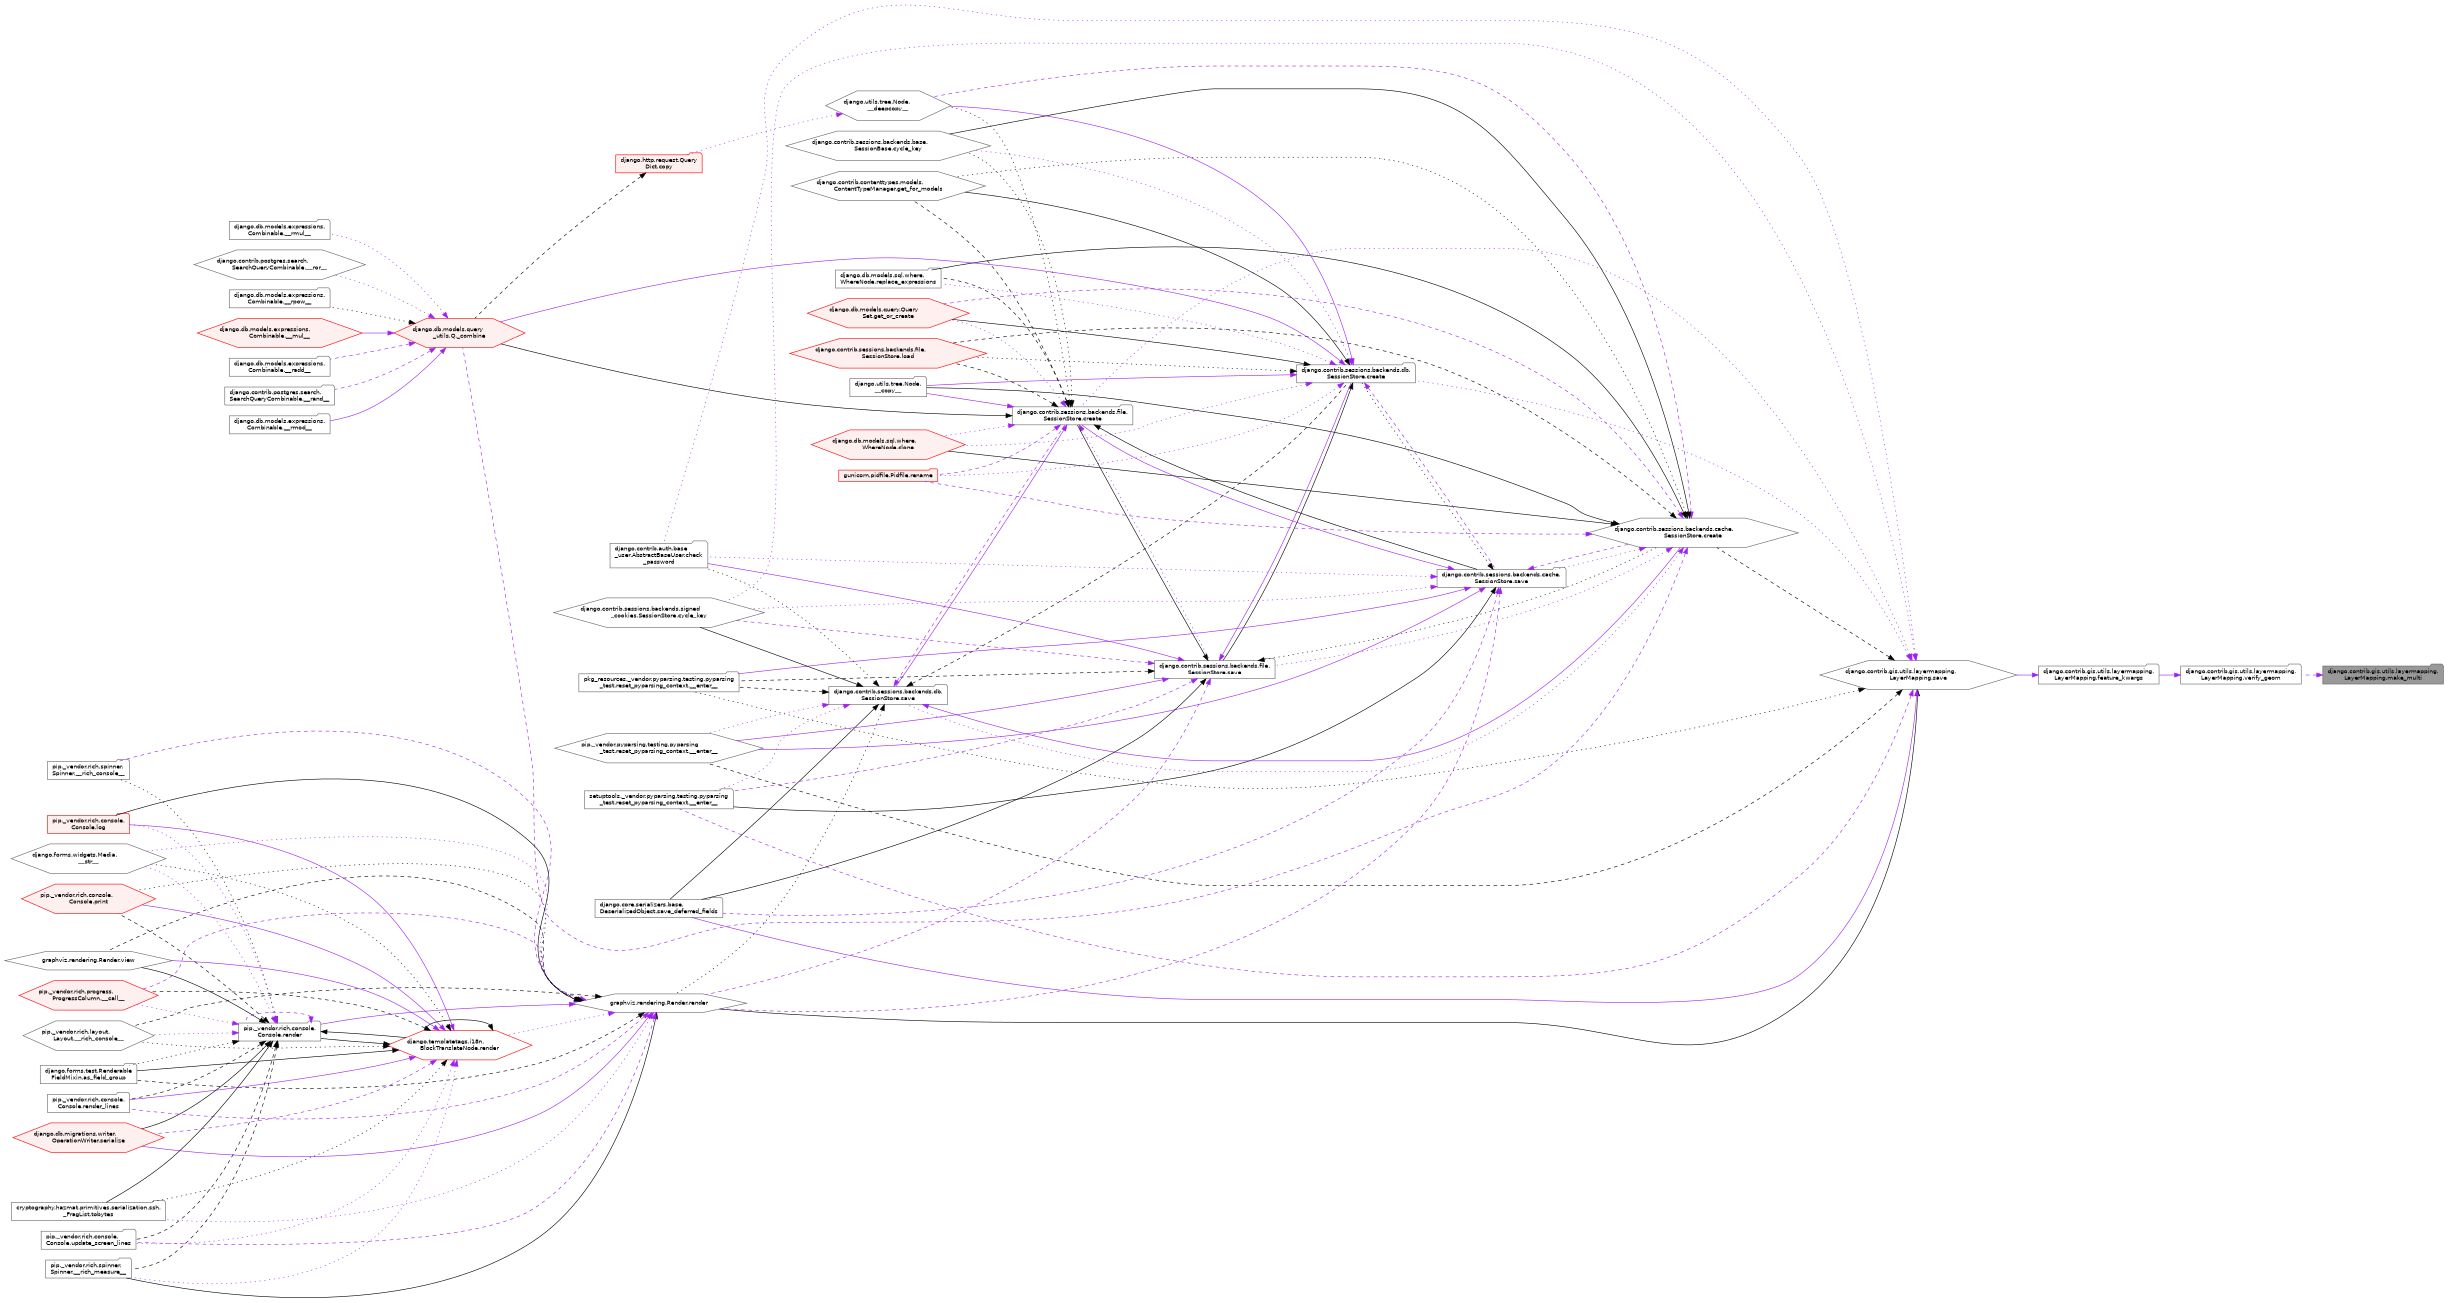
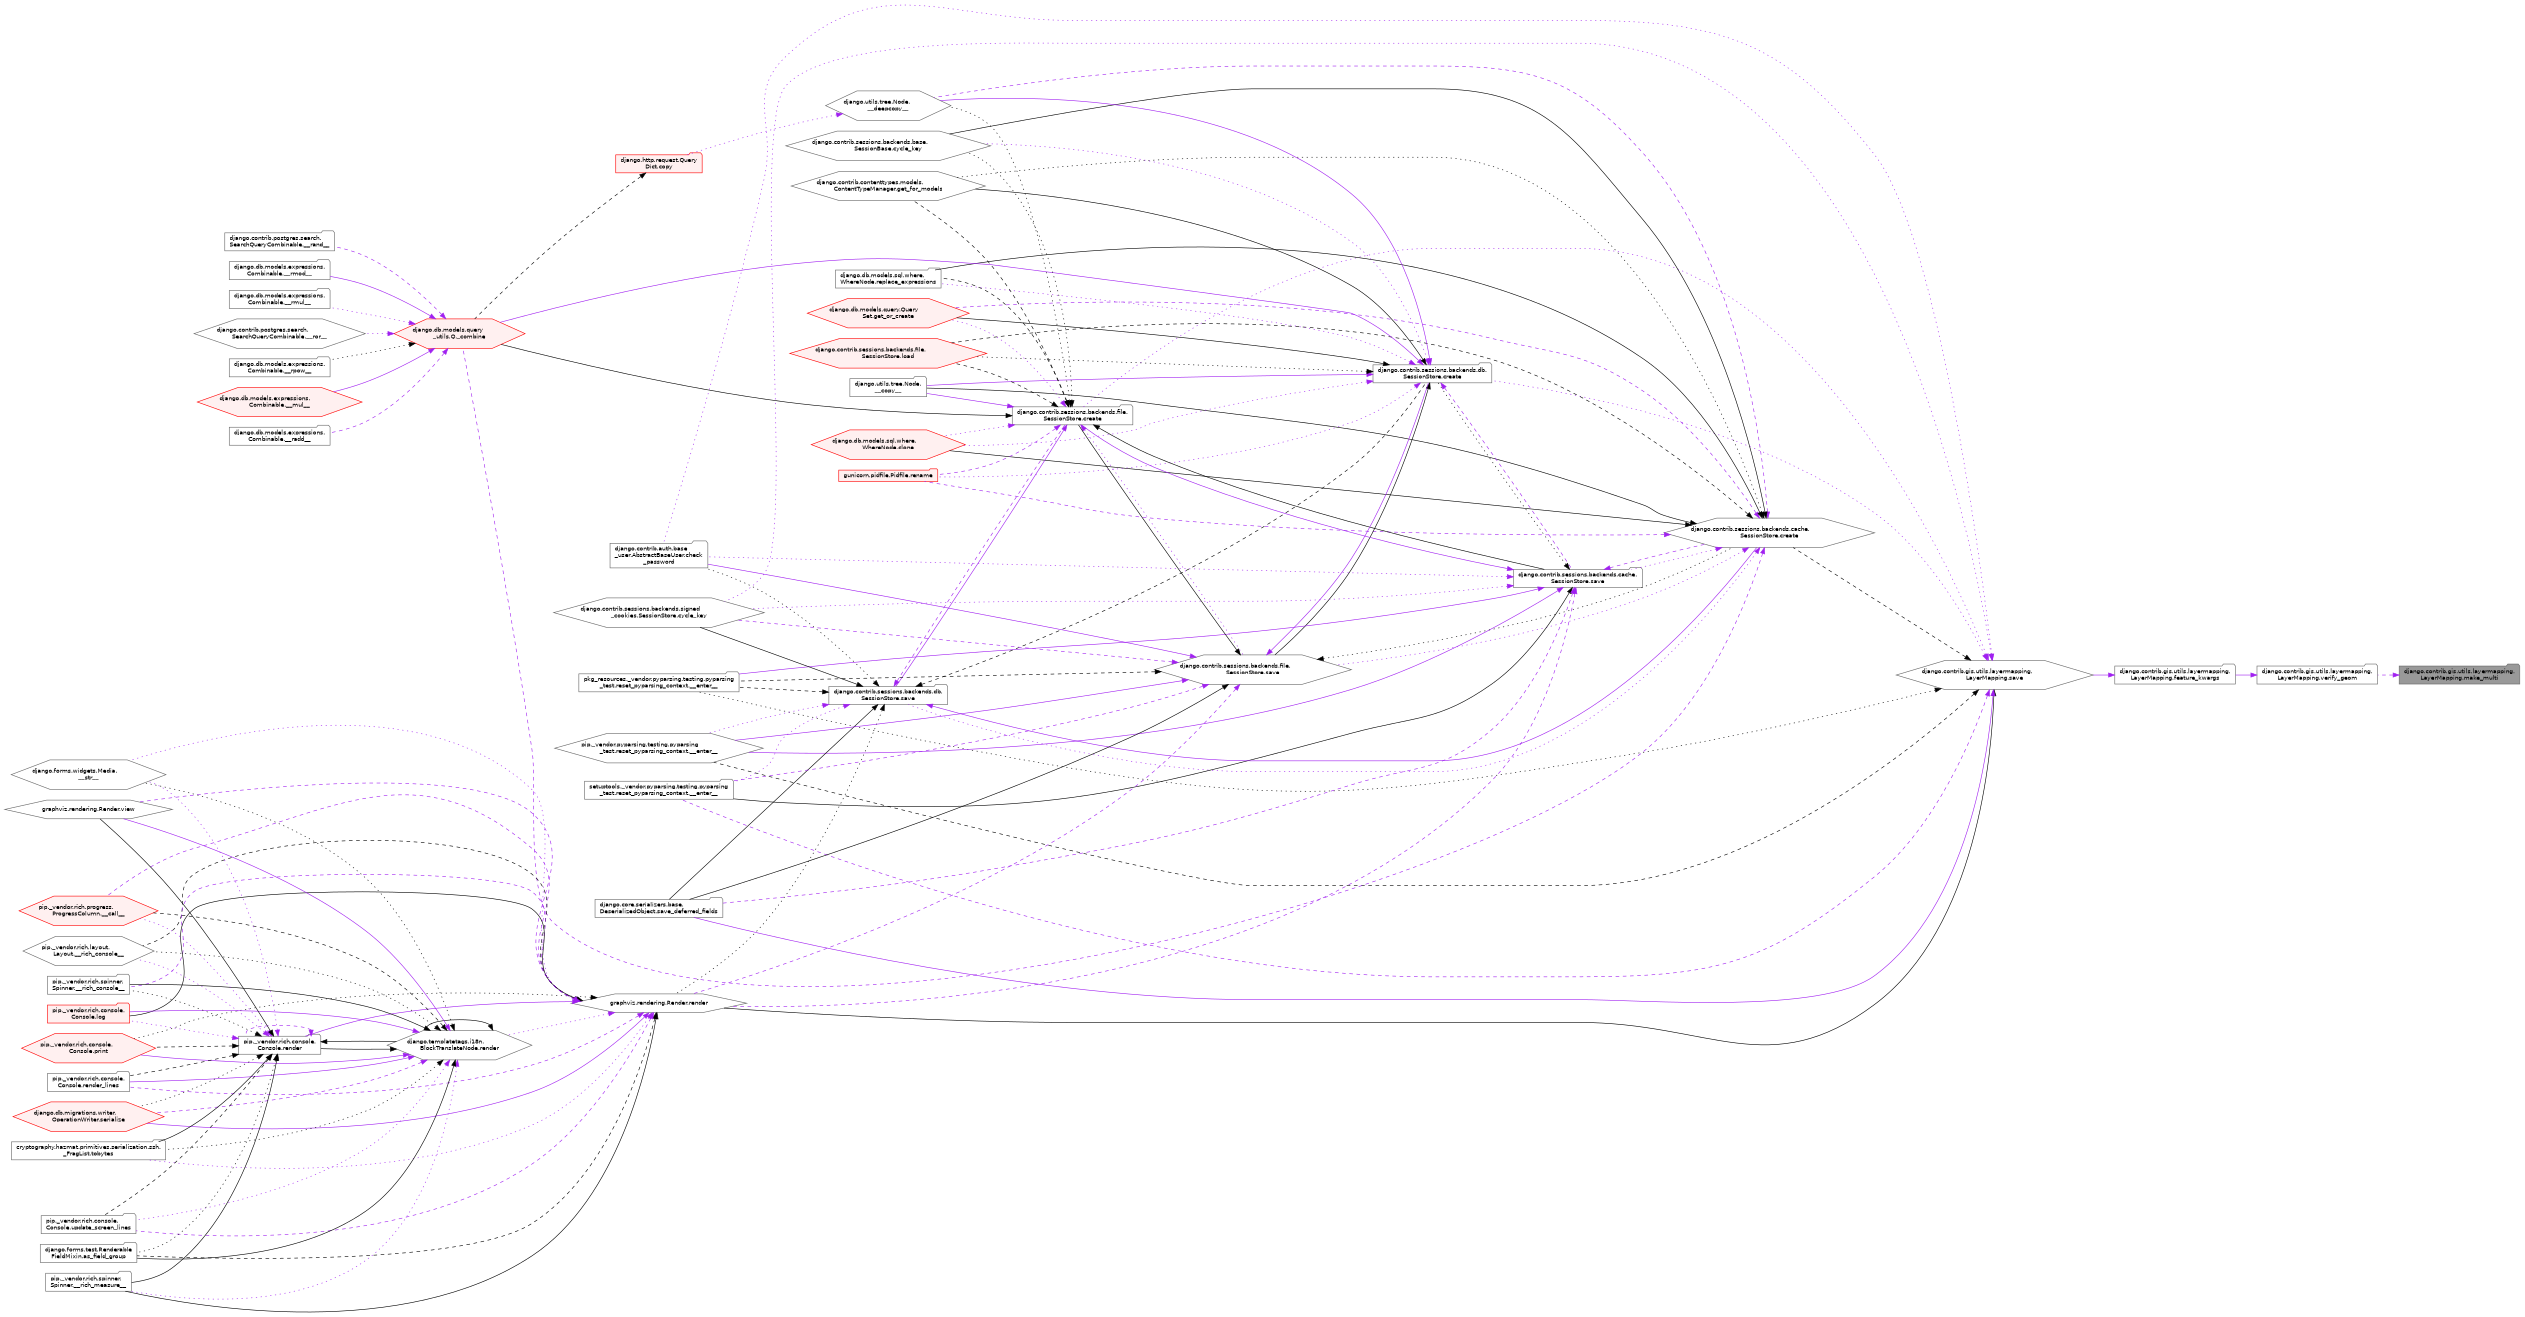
  digraph {
    rankdir=RL
    node [color=grey40 fillcolor=white fontname=Helvetica fontsize=10 shape=folder style=filled]
    edge [color=purple dir=back fontname=Helvetica fontsize=10 labelfontname=Helvetica labelfontsize=10 style=solid]
    n1 [color=gray40 fillcolor=grey60 fontcolor=black height=0.2 label="django.contrib.gis.utils.layermapping.\lLayerMapping.make_multi" width=0.4]
    n2 [height=0.2 label="django.contrib.gis.utils.layermapping.\lLayerMapping.verify_geom" width=0.4]
    n3 [height=0.2 label="django.contrib.gis.utils.layermapping.\lLayerMapping.feature_kwargs" width=0.4]
    n4 [height=0.2 label="django.contrib.gis.utils.layermapping.\lLayerMapping.save" shape=hexagon width=0.4]
    n5 [height=0.2 label="pip._vendor.pyparsing.testing.pyparsing\l_test.reset_pyparsing_context.__enter__" shape=hexagon width=0.4]
    n6 [height=0.2 label="pkg_resources._vendor.pyparsing.testing.pyparsing\l_test.reset_pyparsing_context.__enter__" width=0.4]
    n7 [height=0.2 label="setuptools._vendor.pyparsing.testing.pyparsing\l_test.reset_pyparsing_context.__enter__" width=0.4]
    n8 [height=0.2 label="django.contrib.auth.base\l_user.AbstractBaseUser.check\l_password" width=0.4]
    n9 [height=0.2 label="django.contrib.sessions.backends.cache.\lSessionStore.create" shape=hexagon width=0.4]
    n10 [height=0.2 label="django.contrib.sessions.backends.db.\lSessionStore.create" width=0.4]
    n11 [height=0.2 label="django.contrib.sessions.backends.file.\lSessionStore.create" width=0.4]
    n12 [height=0.2 label="django.contrib.sessions.backends.signed\l_cookies.SessionStore.cycle_key" shape=hexagon width=0.4]
    n13 [height=0.2 label="graphviz.rendering.Render.render" shape=hexagon width=0.4]
    n14 [height=0.2 label="django.core.serializers.base.\lDeserializedObject.save_deferred_fields" width=0.4]
    n15 [height=0.2 label="django.utils.tree.Node.\l__copy__" width=0.4]
    n16 [height=0.2 label="django.utils.tree.Node.\l__deepcopy__" shape=hexagon width=0.4]
    n17 [color=red fillcolor="#FFF0F0" height=0.2 label="django.db.models.query\l_utils.Q._combine" shape=hexagon width=0.4]
    n18 [color=red fillcolor="#FFF0F0" height=0.2 label="django.db.models.sql.where.\lWhereNode.clone" shape=hexagon width=0.4]
    n19 [height=0.2 label="django.contrib.sessions.backends.base.\lSessionBase.cycle_key" shape=hexagon width=0.4]
    n20 [height=0.2 label="django.contrib.contenttypes.models.\lContentTypeManager.get_for_models" shape=hexagon width=0.4]
    n21 [color=red fillcolor="#FFF0F0" height=0.2 label="django.db.models.query.Query\lSet.get_or_create" shape=hexagon width=0.4]
    n22 [color=red fillcolor="#FFF0F0" height=0.2 label="django.contrib.sessions.backends.file.\lSessionStore.load" shape=hexagon width=0.4]
    n23 [color=red fillcolor="#FFF0F0" height=0.2 label="gunicorn.pidfile.Pidfile.rename" width=0.4]
    n24 [height=0.2 label="django.db.models.sql.where.\lWhereNode.replace_expressions" width=0.4]
    n25 [height=0.2 label="django.contrib.sessions.backends.cache.\lSessionStore.save" width=0.4]
    n26 [height=0.2 label="django.contrib.sessions.backends.db.\lSessionStore.save" width=0.4]
-   n27 [height=0.2 label="django.contrib.sessions.backends.file.\lSessionStore.save" width=0.4]
+   n27 [height=0.2 label="django.contrib.sessions.backends.file.\lSessionStore.save" shape=hexagon width=0.4]
    n28 [color=red fillcolor="#FFF0F0" height=0.2 label="pip._vendor.rich.progress.\lProgressColumn.__call__" shape=hexagon width=0.4]
    n29 [height=0.2 label="pip._vendor.rich.layout.\lLayout.__rich_console__" shape=hexagon width=0.4]
    n30 [height=0.2 label="pip._vendor.rich.spinner.\lSpinner.__rich_console__" width=0.4]
    n31 [height=0.2 label="pip._vendor.rich.spinner.\lSpinner.__rich_measure__" width=0.4]
    n32 [height=0.2 label="django.forms.widgets.Media.\l__str__" shape=hexagon width=0.4]
    n33 [height=0.2 label="django.forms.test.Renderable\lFieldMixin.as_field_group" width=0.4]
    n34 [color=red fillcolor="#FFF0F0" height=0.2 label="pip._vendor.rich.console.\lConsole.log" width=0.4]
    n35 [color=red fillcolor="#FFF0F0" height=0.2 label="pip._vendor.rich.console.\lConsole.print" shape=hexagon width=0.4]
-   n36 [color=red height=0.2 label="django.templatetags.i18n.\lBlockTranslateNode.render" shape=hexagon width=0.4]
+   n36 [height=0.2 label="django.templatetags.i18n.\lBlockTranslateNode.render" shape=hexagon width=0.4]
    n37 [height=0.2 label="pip._vendor.rich.console.\lConsole.render" width=0.4]
    n38 [height=0.2 label="pip._vendor.rich.console.\lConsole.render_lines" width=0.4]
    n39 [color=red fillcolor="#FFF0F0" height=0.2 label="django.db.migrations.writer.\lOperationWriter.serialize" shape=hexagon width=0.4]
    n40 [height=0.2 label="cryptography.hazmat.primitives.serialization.ssh.\l_FragList.tobytes" width=0.4]
    n41 [height=0.2 label="pip._vendor.rich.console.\lConsole.update_screen_lines" width=0.4]
    n42 [height=0.2 label="graphviz.rendering.Render.view" shape=hexagon width=0.4]
    n43 [color=red fillcolor="#FFF0F0" height=0.2 label="django.http.request.Query\lDict.copy" width=0.4]
    n44 [color=red fillcolor="#FFF0F0" height=0.2 label="django.db.models.expressions.\lCombinable.__mul__" shape=hexagon width=0.4]
    n45 [height=0.2 label="django.db.models.expressions.\lCombinable.__radd__" width=0.4]
    n46 [height=0.2 label="django.contrib.postgres.search.\lSearchQueryCombinable.__rand__" width=0.4]
    n47 [height=0.2 label="django.db.models.expressions.\lCombinable.__rmod__" width=0.4]
    n48 [height=0.2 label="django.db.models.expressions.\lCombinable.__rmul__" width=0.4]
    n49 [height=0.2 label="django.contrib.postgres.search.\lSearchQueryCombinable.__ror__" shape=hexagon width=0.4]
    n50 [height=0.2 label="django.db.models.expressions.\lCombinable.__rpow__" width=0.4]
    n1 -> n2 [style=dashed]
    n2 -> n3
    n3 -> n4
    n4 -> n5 [color=black style=dashed]
    n4 -> n6 [color=black style=dotted]
    n4 -> n7 [style=dashed]
    n4 -> n8 [style=dotted]
    n4 -> n9 [color=black style=dashed]
    n4 -> n10 [style=dotted]
    n4 -> n11 [style=dotted]
    n4 -> n12 [style=dotted]
    n4 -> n13 [color=black]
    n4 -> n14
    n9 -> n15 [color=black]
    n9 -> n16 [style=dashed]
    n9 -> n17 [style=dashed]
    n9 -> n18 [color=black]
    n9 -> n19 [color=black]
    n9 -> n20 [color=black style=dotted]
    n9 -> n21 [style=dashed]
    n9 -> n22 [color=black style=dashed]
    n9 -> n23 [style=dashed]
    n9 -> n24 [color=black]
    n9 -> n25 [style=dotted]
    n9 -> n26 [style=dotted]
    n9 -> n27 [style=dotted]
    n10 -> n15
    n10 -> n16
    n10 -> n17
    n10 -> n18 [style=dotted]
    n10 -> n19 [style=dotted]
    n10 -> n20 [color=black]
    n10 -> n21 [color=black]
    n10 -> n22 [color=black style=dotted]
    n10 -> n23 [style=dotted]
    n10 -> n24 [style=dotted]
    n10 -> n25 [style=dashed]
    n10 -> n27 [color=black]
    n11 -> n15
    n11 -> n16 [color=black style=dotted]
    n11 -> n17 [color=black]
    n11 -> n18 [style=dotted]
    n11 -> n19 [color=black style=dotted]
    n11 -> n20 [color=black style=dashed]
    n11 -> n21 [style=dotted]
    n11 -> n22 [color=black style=dashed]
    n11 -> n23 [style=dashed]
    n11 -> n24 [color=black style=dashed]
    n11 -> n25 [color=black]
    n11 -> n26
    n11 -> n27 [style=dotted]
    n13 -> n28 [style=dashed]
    n13 -> n29 [color=black style=dashed]
    n13 -> n30 [style=dashed]
    n13 -> n31 [color=black]
    n13 -> n32 [style=dotted]
    n13 -> n33 [color=black style=dashed]
    n13 -> n34 [color=black]
    n13 -> n35 [color=black style=dotted]
    n13 -> n36 [style=dotted]
    n13 -> n37
    n13 -> n38 [style=dashed]
    n13 -> n39
    n13 -> n40 [style=dotted]
    n13 -> n41 [style=dashed]
-   n13 -> n42 [color=black style=dashed]
+   n13 -> n42 [style=dashed]
    n16 -> n43 [style=dotted]
    n17 -> n44
    n17 -> n45 [style=dashed]
    n17 -> n46 [style=dashed]
    n17 -> n47
    n17 -> n48 [style=dotted]
    n17 -> n49 [style=dotted]
    n17 -> n50 [color=black style=dotted]
    n25 -> n5
    n25 -> n6
    n25 -> n7 [color=black]
    n25 -> n8 [style=dotted]
    n25 -> n9 [style=dashed]
    n25 -> n10 [color=black style=dotted]
    n25 -> n11
    n25 -> n12 [style=dotted]
    n25 -> n13 [style=dashed]
    n25 -> n14 [style=dashed]
    n26 -> n5 [style=dotted]
    n26 -> n6 [color=black style=dashed]
    n26 -> n7 [style=dotted]
    n26 -> n8 [color=black style=dotted]
    n26 -> n9
    n26 -> n10 [color=black style=dashed]
    n26 -> n11 [style=dashed]
    n26 -> n12 [color=black]
    n26 -> n13 [color=black style=dotted]
    n26 -> n14 [color=black]
    n27 -> n5
    n27 -> n6 [color=black style=dashed]
    n27 -> n7 [style=dashed]
    n27 -> n8
    n27 -> n9 [color=black style=dotted]
    n27 -> n10
    n27 -> n11 [color=black]
    n27 -> n12 [style=dashed]
    n27 -> n13 [style=dashed]
    n27 -> n14 [color=black]
    n36 -> n28 [color=black style=dashed]
    n36 -> n29 [color=black style=dotted]
+   n36 -> n30 [color=black]
    n36 -> n31 [style=dotted]
    n36 -> n32 [color=black style=dotted]
    n36 -> n33 [color=black]
    n36 -> n34
    n36 -> n35
    n36 -> n36 [color=black]
    n36 -> n37 [color=black]
    n36 -> n38
    n36 -> n39 [style=dashed]
    n36 -> n40 [color=black style=dotted]
    n36 -> n41 [style=dotted]
    n36 -> n42
    n37 -> n28 [style=dotted]
    n37 -> n29 [style=dotted]
    n37 -> n30 [color=black style=dotted]
-   n37 -> n31 [color=black style=dashed]
+   n37 -> n31 [color=black]
    n37 -> n32 [style=dotted]
    n37 -> n33 [color=black style=dotted]
    n37 -> n34 [style=dotted]
    n37 -> n35 [color=black style=dashed]
    n37 -> n36 [color=black]
    n37 -> n37 [style=dashed]
    n37 -> n38 [color=black style=dashed]
-   n37 -> n39 [color=black]
+   n37 -> n39 [color=black style=dotted]
    n37 -> n40 [color=black]
    n37 -> n41 [color=black style=dashed]
    n37 -> n42 [color=black]
    n43 -> n17 [color=black style=dashed]
  }
